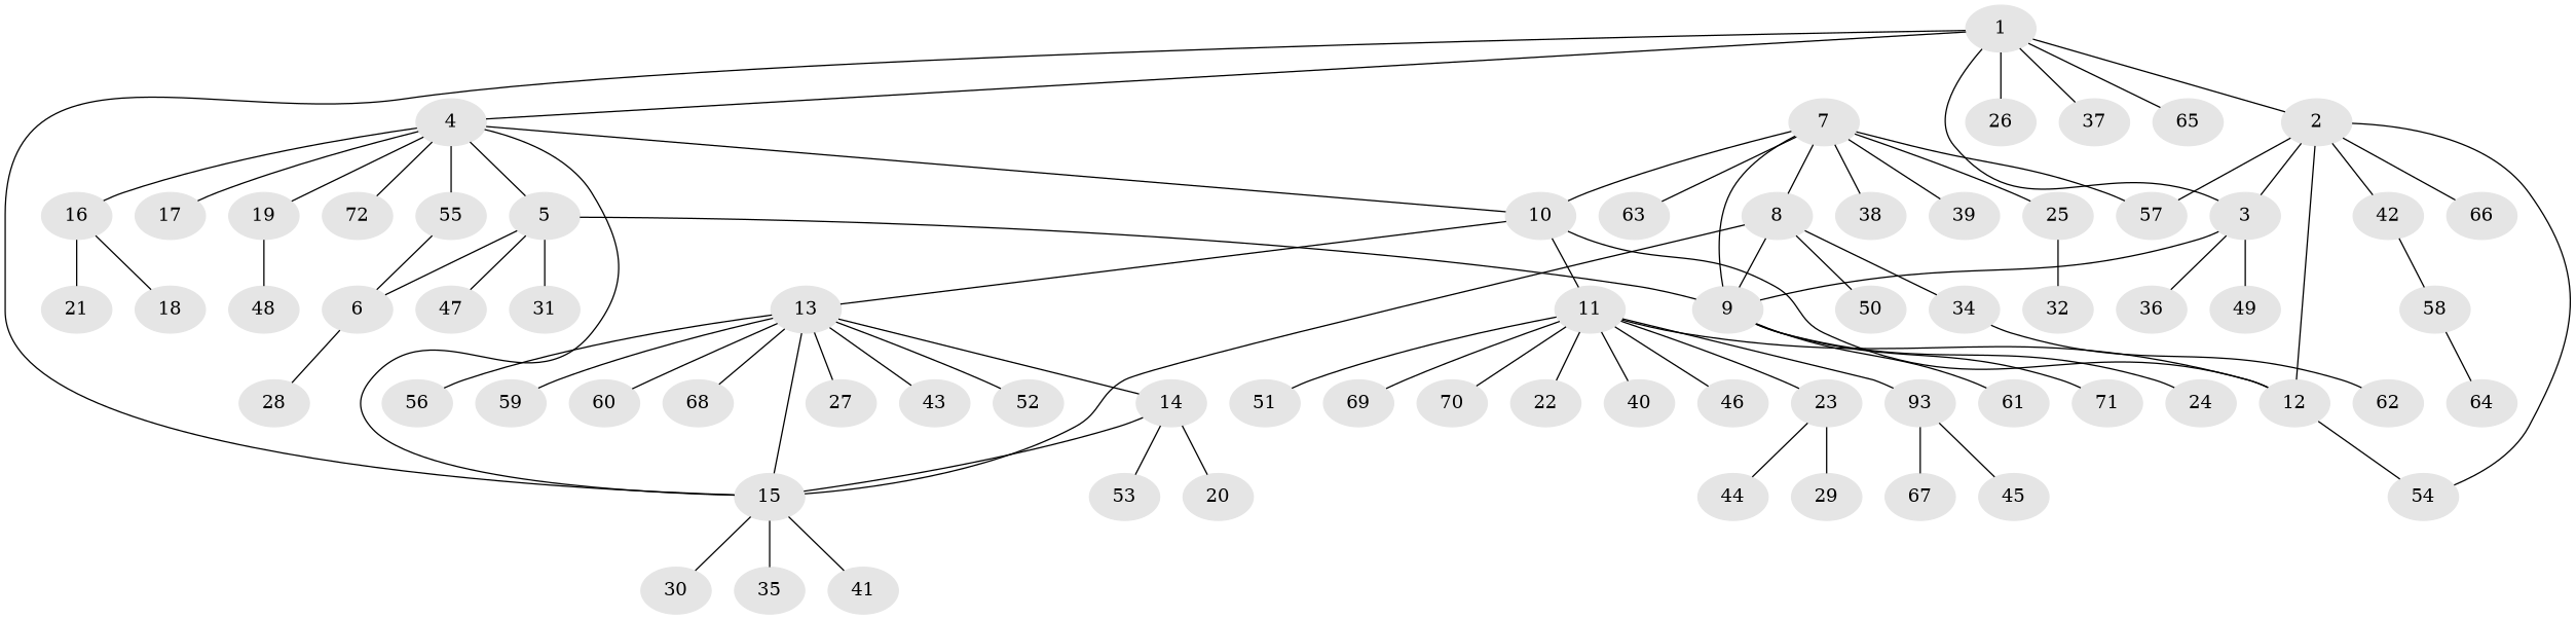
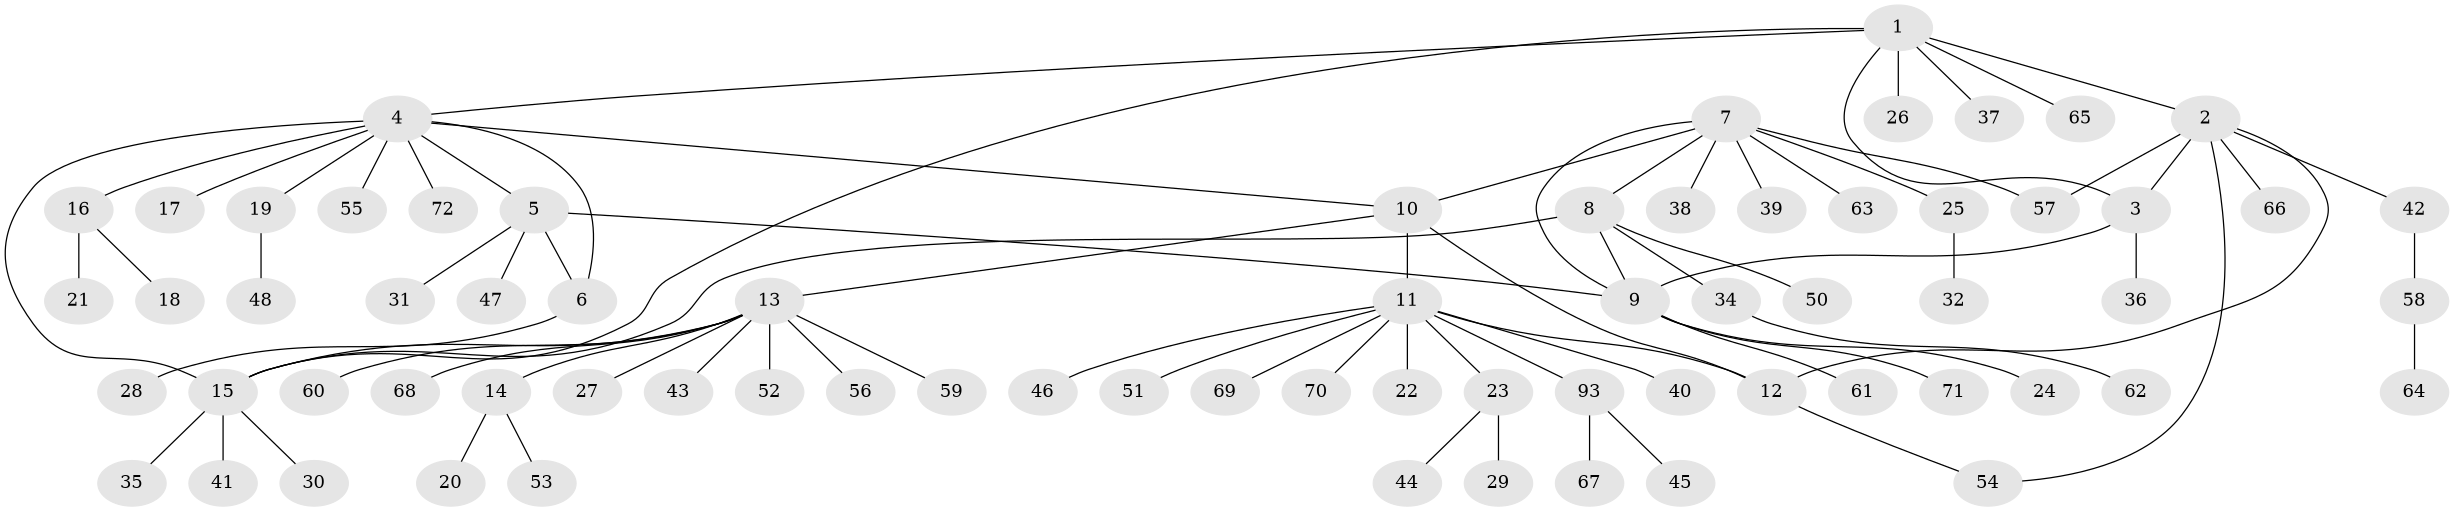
  graph {
    node [color=gray90 style=filled]
    1
    2
    3
    4
    15
    26
    37
    65
    12
    42
    54
    57
    66
    9
    36
-   49
    5
    6
    10
    16
    17
    19
    55
    72
    30
    35
    41
    58
    24
    61
    71
    31
    47
    28
    11
    13
    18
    21
    48
    7
    8
    25
    38
    39
    63
    34
    50
    32
    62
    22
    23
    n52 [label=93]
    40
    46
    51
    69
    70
    14
    27
    43
    52
    56
    59
    60
    68
    29
    44
    45
    67
    20
    53
    64
    1 -- 2
    1 -- 3
    1 -- 4
    1 -- 15
    1 -- 26
    1 -- 37
    1 -- 65
    2 -- 3
    2 -- 12
    2 -- 42
    2 -- 54
    2 -- 57
    2 -- 66
    3 -- 9
    3 -- 36
-   3 -- 49
    4 -- 15
    4 -- 5
-   55 -- 6
+   4 -- 6
    4 -- 10
    4 -- 16
    4 -- 17
    4 -- 19
    4 -- 55
    4 -- 72
    15 -- 30
    15 -- 35
    15 -- 41
    12 -- 54
    42 -- 58
    9 -- 24
    9 -- 61
    9 -- 71
    5 -- 9
    5 -- 6
    5 -- 31
    5 -- 47
    6 -- 28
    10 -- 12
    10 -- 11
    10 -- 13
    16 -- 18
    16 -- 21
    19 -- 48
    58 -- 64
    11 -- 12
    11 -- 22
    11 -- 23
    11 -- n52
    11 -- 40
    11 -- 46
    11 -- 51
    11 -- 69
    11 -- 70
    13 -- 15
    13 -- 14
    13 -- 27
    13 -- 43
    13 -- 52
    13 -- 56
    13 -- 59
    13 -- 60
    13 -- 68
    7 -- 57
    7 -- 9
    7 -- 10
    7 -- 8
    7 -- 25
    7 -- 38
    7 -- 39
    7 -- 63
    8 -- 15
    8 -- 9
    8 -- 34
    8 -- 50
    25 -- 32
    34 -- 62
    23 -- 29
    23 -- 44
    n52 -- 45
    n52 -- 67
-   14 -- 15
    14 -- 20
    14 -- 53
  }
